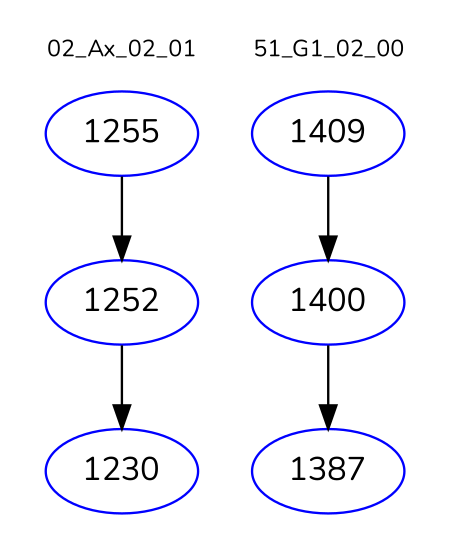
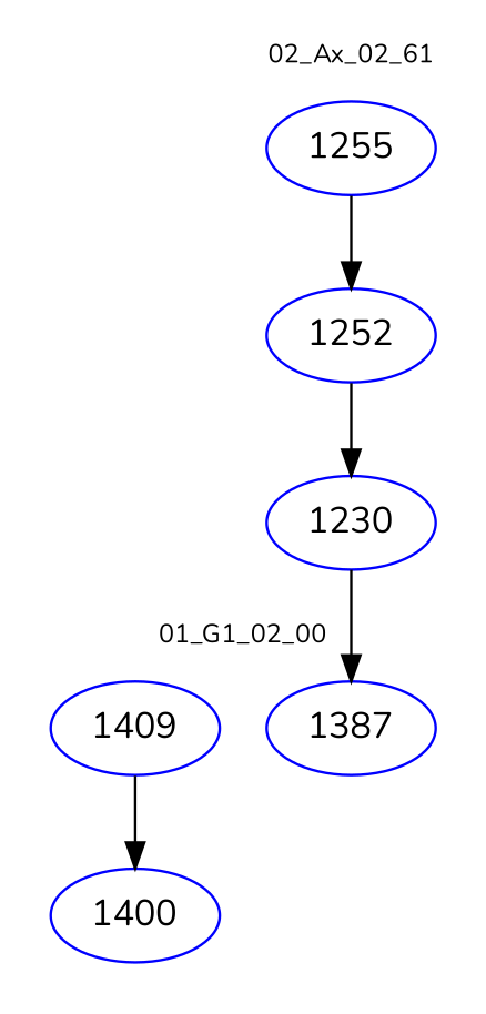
  digraph {
    fontname=Nunito
    node [color=blue fontname=Nunito]
    edge [color=black fontname=Nunito]
    n1 [label=1252]
    n2 [label=1230]
    n3 [label=1255]
    n4 [label=1400]
    n5 [label=1387]
    n6 [label=1409]
    subgraph cluster_1 {
      color=white
      fontsize=10
-     label="02_Ax_02_01"
+     label="02_Ax_02_61"
      n1
      n2
      n3
    }
    subgraph cluster_2 {
      color=white
      fontsize=10
-     label="51_G1_02_00"
+     label="01_G1_02_00"
      n4
      n5
      n6
    }
    n1 -> n2
    n3 -> n1
-   n4 -> n5
+   n2 -> n5
    n6 -> n4
  }
